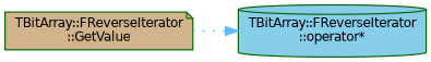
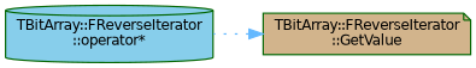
  digraph {
    rankdir=RL
    node [color=darkgreen fontname=Helvetica fontsize=10 style=filled]
    n1 [fillcolor=tan fontcolor=black height=0.2 label="TBitArray::FReverseIterator\l::GetValue" shape=note width=0.4]
    n2 [fillcolor=skyblue height=0.2 label="TBitArray::FReverseIterator\l::operator*" shape=cylinder width=0.4]
-   n2 -> n1 [color=steelblue1 dir=back fontname=Helvetica fontsize=10 labelfontname=Helvetica labelfontsize=10 style=dotted]
+   n1 -> n2 [color=steelblue1 dir=back fontname=Helvetica fontsize=10 labelfontname=Helvetica labelfontsize=10 style=dotted]
  }
